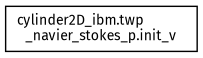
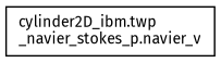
  digraph {
    rankdir=LR
    fontname="Fira Sans"
-   n1 [color=black fillcolor=white fontname="Fira Sans" fontsize=10 height=0.2 label="cylinder2D_ibm.twp\l_navier_stokes_p.init_v" shape=record style=filled width=0.4]
+   n1 [color=black fillcolor=white fontname="Fira Sans" fontsize=10 height=0.2 label="cylinder2D_ibm.twp\l_navier_stokes_p.navier_v" shape=record style=filled width=0.4]
  }
